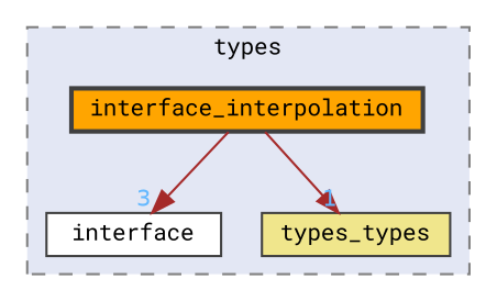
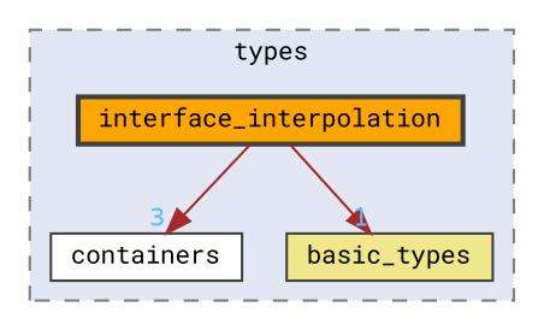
  digraph {
    compound=true
    fontname="Roboto Mono"
    node [color=grey25 fontname="Roboto Mono" fontsize=10 shape=box style=filled]
    edge [color=brown fontcolor=steelblue1 fontname="Roboto Mono" fontsize=10 labeldistance=1.5 labelfontname=Helvetica labelfontsize=10]
-   n1 [fillcolor=white height=0.2 label=interface width=0.4]
-   n2 [fillcolor=khaki height=0.2 label=types_types width=0.4]
+   n1 [fillcolor=white height=0.2 label=containers width=0.4]
+   n2 [fillcolor=khaki height=0.2 label=basic_types width=0.4]
    n3 [fillcolor=orange height=0.2 label=interface_interpolation style="filled,bold" width=0.4]
    subgraph cluster_1 {
      bgcolor="#e3e7f4"
      fontsize=10
      label=types
      pencolor=grey50
      style="filled,dashed"
      n1
      n2
      n3
    }
    n3 -> n1 [headlabel=3]
    n3 -> n2 [headlabel=1]
  }
